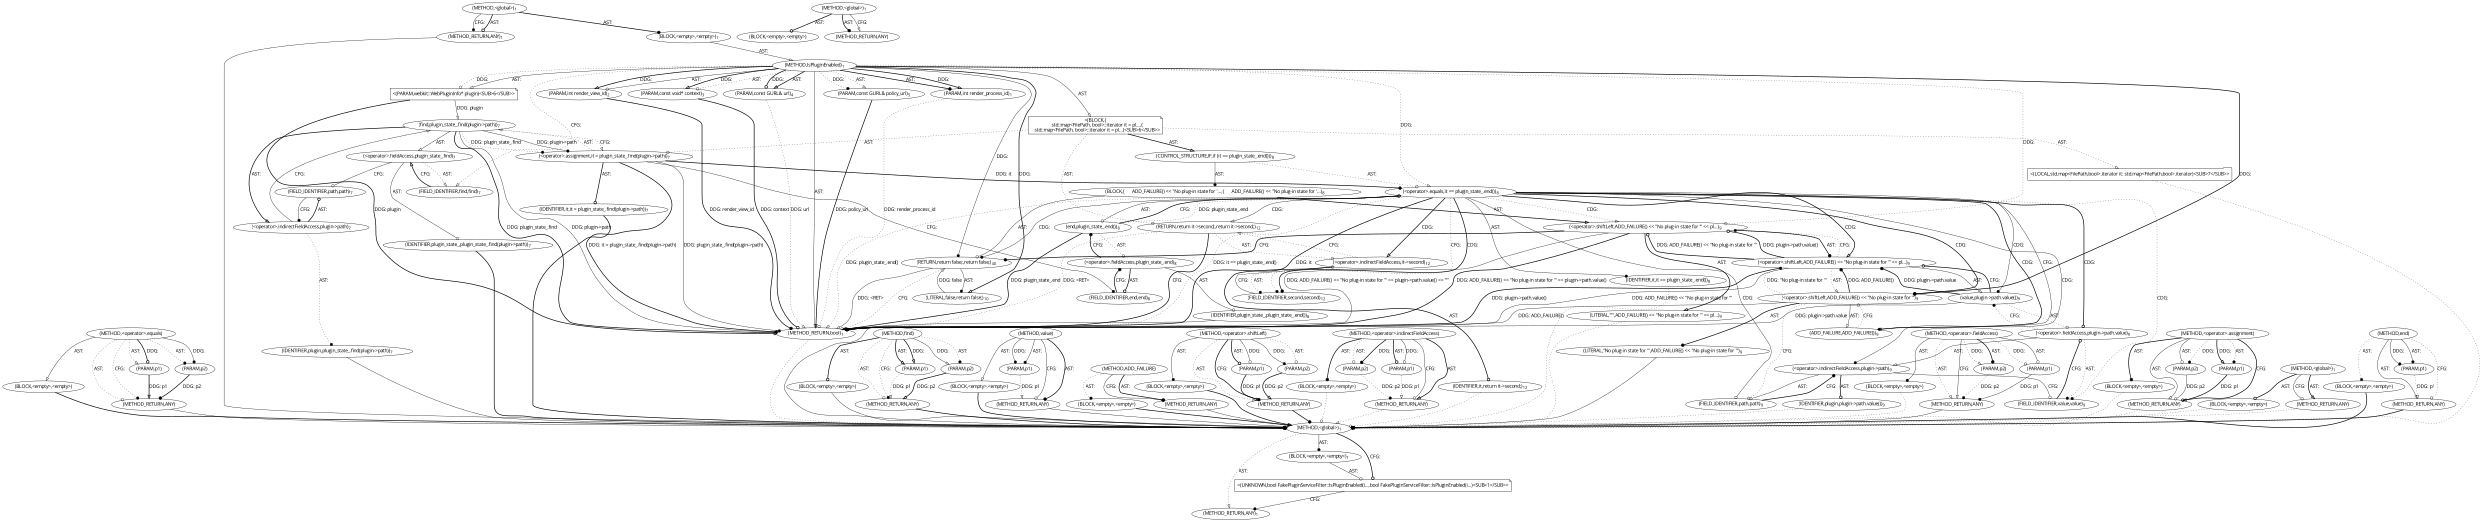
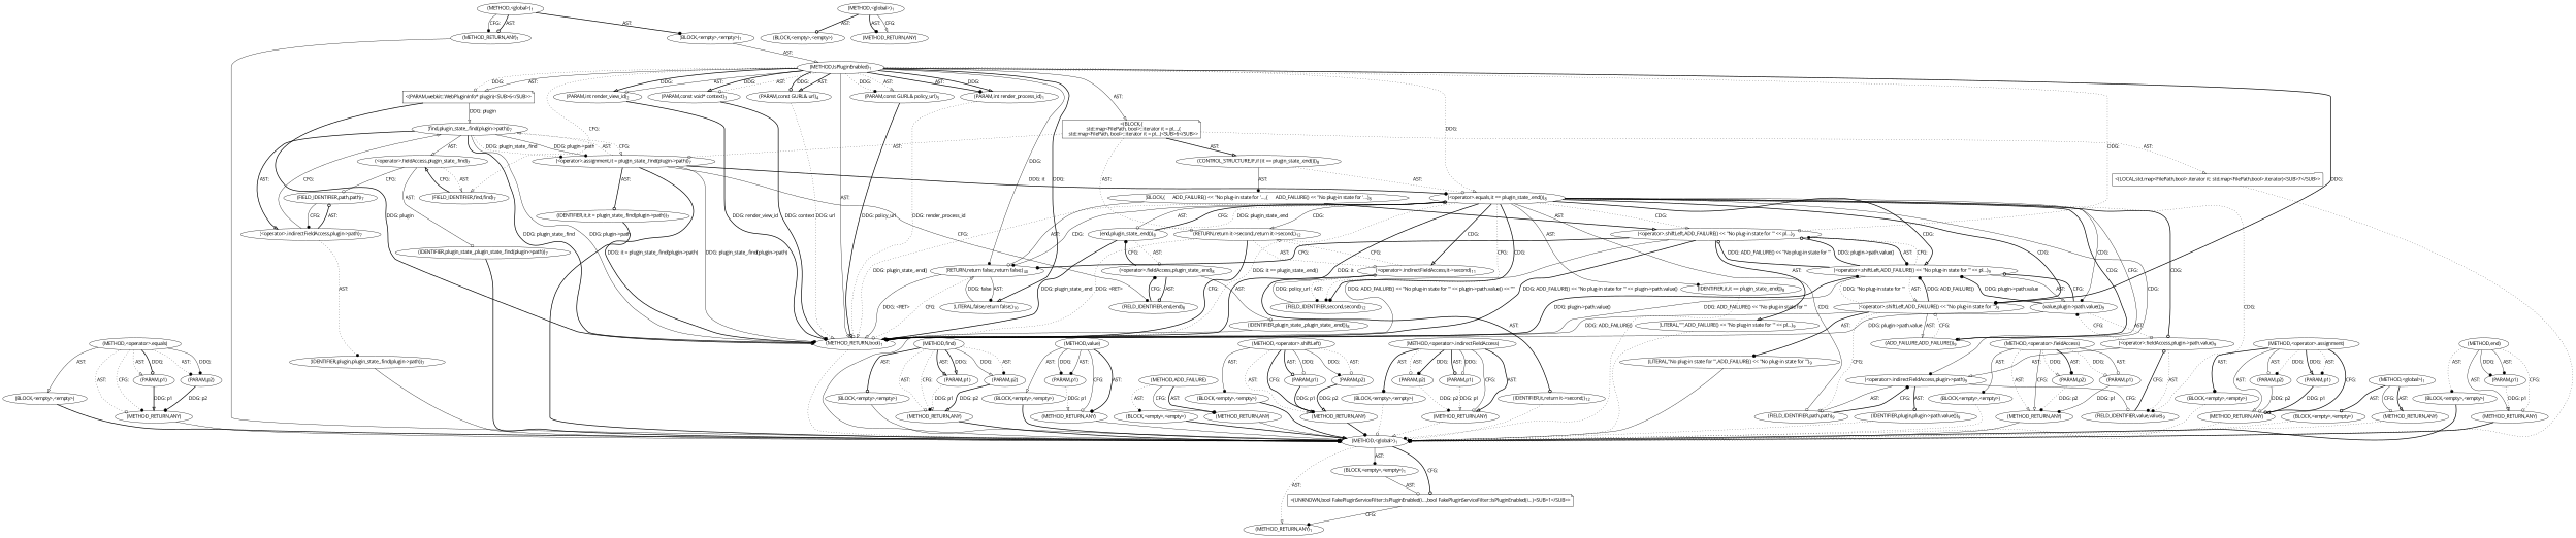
  digraph {
    fontname="Open Sans"
    node [fontname="Open Sans"]
    edge [arrowhead=onormal fontname="Open Sans" style=bold]
    n1 [label=<(METHOD,&lt;operator&gt;.equals)>]
    n2 [label=<(PARAM,p1)>]
    n3 [label=<(PARAM,p2)>]
    n4 [label=<(BLOCK,&lt;empty&gt;,&lt;empty&gt;)>]
    n5 [label=<(METHOD_RETURN,ANY)>]
    n6 [label=<(METHOD,&lt;global&gt;)<SUB>1</SUB>>]
    n7 [label=<(BLOCK,&lt;empty&gt;,&lt;empty&gt;)<SUB>1</SUB>>]
    n8 [label="<(UNKNOWN,bool FakePluginServiceFilter::IsPluginEnabled(i...,bool FakePluginServiceFilter::IsPluginEnabled(i...)<SUB>1</SUB>>" shape=note]
    n9 [label=<(METHOD_RETURN,ANY)<SUB>1</SUB>>]
    n10 [label=<(METHOD,&lt;global&gt;)<SUB>1</SUB>>]
    n11 [label=<(BLOCK,&lt;empty&gt;,&lt;empty&gt;)<SUB>1</SUB>>]
    n12 [label=<(METHOD_RETURN,ANY)<SUB>1</SUB>>]
    n13 [label=<(METHOD,IsPluginEnabled)<SUB>1</SUB>>]
    n14 [label=<(PARAM,int render_process_id)<SUB>1</SUB>>]
    n15 [label=<(PARAM,int render_view_id)<SUB>2</SUB>>]
    n16 [label=<(PARAM,const void* context)<SUB>3</SUB>>]
    n17 [label=<(PARAM,const GURL&amp; url)<SUB>4</SUB>>]
    n18 [label=<(PARAM,const GURL&amp; policy_url)<SUB>5</SUB>>]
    n19 [label="<(PARAM,webkit::WebPluginInfo* plugin)<SUB>6</SUB>>" shape=note]
    n20 [label="<(BLOCK,{\n   std::map&lt;FilePath, bool&gt;::iterator it = pl...,{\n   std::map&lt;FilePath, bool&gt;::iterator it = pl...)<SUB>6</SUB>>" shape=note]
    n21 [label=<(FIELD_IDENTIFIER,find,find)<SUB>7</SUB>>]
    n22 [label=<(&lt;operator&gt;.equals,it == plugin_state_.end())<SUB>8</SUB>>]
    n23 [label=<(&lt;operator&gt;.shiftLeft,ADD_FAILURE() &lt;&lt; &quot;No plug-in state for '&quot; &lt;&lt; pl...)<SUB>9</SUB>>]
    n24 [label=<(&lt;operator&gt;.shiftLeft,ADD_FAILURE() &lt;&lt; &quot;No plug-in state for '&quot;)<SUB>9</SUB>>]
    n25 [label=<(RETURN,return false;,return false;)<SUB>40</SUB>>]
    n26 [label=<(LITERAL,false,return false;)<SUB>10</SUB>>]
    n27 [label=<(METHOD_RETURN,bool)<SUB>1</SUB>>]
    n28 [label=<(find,plugin_state_.find(plugin-&gt;path))<SUB>7</SUB>>]
    n29 [label="<(LOCAL,std.map&lt;FilePath,bool&gt;.iterator it: std.map&lt;FilePath,bool&gt;.iterator)<SUB>7</SUB>>" shape=folder]
    n30 [label=<(&lt;operator&gt;.assignment,it = plugin_state_.find(plugin-&gt;path))<SUB>7</SUB>>]
    n31 [label=<(CONTROL_STRUCTURE,IF,if (it == plugin_state_.end()))<SUB>8</SUB>>]
    n32 [label=<(RETURN,return it-&gt;second;,return it-&gt;second;)<SUB>12</SUB>>]
    n33 [label=<(&lt;operator&gt;.fieldAccess,plugin_state_.find)<SUB>7</SUB>>]
    n34 [label=<(IDENTIFIER,it,it == plugin_state_.end())<SUB>8</SUB>>]
    n35 [label=<(end,plugin_state_.end())<SUB>8</SUB>>]
    n36 [label=<(&lt;operator&gt;.shiftLeft,ADD_FAILURE() &lt;&lt; &quot;No plug-in state for '&quot; &lt;&lt; pl...)<SUB>9</SUB>>]
    n37 [label=<(ADD_FAILURE,ADD_FAILURE())<SUB>9</SUB>>]
    n38 [label=<(value,plugin-&gt;path.value())<SUB>9</SUB>>]
    n39 [label=<(&lt;operator&gt;.fieldAccess,plugin-&gt;path.value)<SUB>9</SUB>>]
    n40 [label=<(&lt;operator&gt;.indirectFieldAccess,plugin-&gt;path)<SUB>9</SUB>>]
    n41 [label=<(FIELD_IDENTIFIER,path,path)<SUB>9</SUB>>]
    n42 [label=<(FIELD_IDENTIFIER,value,value)<SUB>9</SUB>>]
-   n43 [label=<(&lt;operator&gt;.indirectFieldAccess,it-&gt;second)<SUB>12</SUB>>]
+   n43 [label=<(&lt;operator&gt;.indirectFieldAccess,it-&gt;second)<SUB>11</SUB>>]
    n44 [label=<(FIELD_IDENTIFIER,second,second)<SUB>12</SUB>>]
    n45 [label=<(LITERAL,&quot;'&quot;,ADD_FAILURE() &lt;&lt; &quot;No plug-in state for '&quot; &lt;&lt; pl...)<SUB>9</SUB>>]
    n46 [label=<(LITERAL,&quot;No plug-in state for '&quot;,ADD_FAILURE() &lt;&lt; &quot;No plug-in state for '&quot;)<SUB>9</SUB>>]
    n47 [label=<(&lt;operator&gt;.indirectFieldAccess,plugin-&gt;path)<SUB>7</SUB>>]
    n48 [label=<(IDENTIFIER,it,it = plugin_state_.find(plugin-&gt;path))<SUB>7</SUB>>]
    n49 [label=<(FIELD_IDENTIFIER,end,end)<SUB>8</SUB>>]
    n50 [label=<(BLOCK,{      ADD_FAILURE() &lt;&lt; &quot;No plug-in state for '...,{      ADD_FAILURE() &lt;&lt; &quot;No plug-in state for '...)<SUB>8</SUB>>]
    n51 [label=<(&lt;operator&gt;.fieldAccess,plugin_state_.end)<SUB>8</SUB>>]
    n52 [label=<(IDENTIFIER,plugin_state_,plugin_state_.find(plugin-&gt;path))<SUB>7</SUB>>]
    n53 [label=<(FIELD_IDENTIFIER,path,path)<SUB>7</SUB>>]
    n54 [label=<(IDENTIFIER,plugin,plugin_state_.find(plugin-&gt;path))<SUB>7</SUB>>]
    n55 [label=<(IDENTIFIER,plugin,plugin-&gt;path.value())<SUB>9</SUB>>]
    n56 [label=<(IDENTIFIER,it,return it-&gt;second;)<SUB>12</SUB>>]
    n57 [label=<(IDENTIFIER,plugin_state_,plugin_state_.end())<SUB>8</SUB>>]
    n58 [label=<(METHOD,find)>]
    n59 [label=<(PARAM,p1)>]
    n60 [label=<(PARAM,p2)>]
    n61 [label=<(BLOCK,&lt;empty&gt;,&lt;empty&gt;)>]
    n62 [label=<(METHOD_RETURN,ANY)>]
    n63 [label=<(METHOD,value)>]
    n64 [label=<(PARAM,p1)>]
    n65 [label=<(BLOCK,&lt;empty&gt;,&lt;empty&gt;)>]
    n66 [label=<(METHOD_RETURN,ANY)>]
    n67 [label=<(METHOD,ADD_FAILURE)>]
    n68 [label=<(BLOCK,&lt;empty&gt;,&lt;empty&gt;)>]
    n69 [label=<(METHOD_RETURN,ANY)>]
    n70 [label=<(METHOD,&lt;operator&gt;.shiftLeft)>]
    n71 [label=<(PARAM,p1)>]
    n72 [label=<(PARAM,p2)>]
    n73 [label=<(BLOCK,&lt;empty&gt;,&lt;empty&gt;)>]
    n74 [label=<(METHOD_RETURN,ANY)>]
    n75 [label=<(METHOD,&lt;operator&gt;.indirectFieldAccess)>]
    n76 [label=<(PARAM,p1)>]
    n77 [label=<(PARAM,p2)>]
    n78 [label=<(BLOCK,&lt;empty&gt;,&lt;empty&gt;)>]
    n79 [label=<(METHOD_RETURN,ANY)>]
    n80 [label=<(METHOD,&lt;operator&gt;.fieldAccess)>]
    n81 [label=<(PARAM,p1)>]
    n82 [label=<(PARAM,p2)>]
    n83 [label=<(BLOCK,&lt;empty&gt;,&lt;empty&gt;)>]
    n84 [label=<(METHOD_RETURN,ANY)>]
    n85 [label=<(METHOD,&lt;operator&gt;.assignment)>]
    n86 [label=<(PARAM,p1)>]
    n87 [label=<(PARAM,p2)>]
    n88 [label=<(BLOCK,&lt;empty&gt;,&lt;empty&gt;)>]
    n89 [label=<(METHOD_RETURN,ANY)>]
    n90 [label=<(METHOD,&lt;global&gt;)<SUB>1</SUB>>]
    n91 [label=<(BLOCK,&lt;empty&gt;,&lt;empty&gt;)>]
    n92 [label=<(METHOD_RETURN,ANY)>]
    n93 [label=<(METHOD,end)>]
    n94 [label=<(PARAM,p1)>]
    n95 [label=<(BLOCK,&lt;empty&gt;,&lt;empty&gt;)>]
    n96 [label=<(METHOD_RETURN,ANY)>]
    n97 [label=<(METHOD,&lt;global&gt;)<SUB>1</SUB>>]
    n98 [label=<(BLOCK,&lt;empty&gt;,&lt;empty&gt;)>]
    n99 [label=<(METHOD_RETURN,ANY)>]
    n1 -> n2 [label="AST: " style=dotted]
    n1 -> n2 [arrowhead=odot label="DDG: "]
    n1 -> n3 [arrowhead=dot label="AST: " style=dotted]
    n1 -> n3 [arrowhead=dot label="DDG: " style=solid]
    n1 -> n4 [label="AST: " style=solid]
    n1 -> n5 [arrowhead=odot label="AST: " style=dotted]
    n1 -> n5 [arrowhead=dot label="CFG: " style=dotted]
    n2 -> n5 [label="DDG: p1"]
    n3 -> n5 [arrowhead=dot label="DDG: p2"]
    n4 -> n6
    n5 -> n6 [arrowhead=odot style=solid]
    n6 -> n7 [arrowhead=dot label="AST: " style=solid]
    n6 -> n8 [arrowhead=odot label="CFG: "]
    n6 -> n9 [label="AST: " style=dotted]
    n7 -> n8 [arrowhead=odot label="AST: " style=solid]
    n8 -> n9 [arrowhead=dot label="CFG: " style=solid]
    n10 -> n11 [arrowhead=dot label="AST: "]
    n10 -> n12 [arrowhead=odot label="AST: "]
    n10 -> n12 [arrowhead=dot label="CFG: " style=solid]
    n11 -> n13 [label="AST: " style=solid]
    n12 -> n6 [arrowhead=dot style=solid]
    n13 -> n14 [arrowhead=dot label="AST: "]
    n13 -> n14 [label="DDG: "]
    n13 -> n15 [arrowhead=odot label="AST: " style=solid]
    n13 -> n15 [label="DDG: "]
    n13 -> n16 [arrowhead=odot label="AST: " style=dotted]
    n13 -> n16 [label="DDG: "]
    n13 -> n17 [label="AST: "]
    n13 -> n17 [arrowhead=odot label="DDG: "]
    n13 -> n18 [label="AST: " style=dotted]
    n13 -> n18 [arrowhead=dot label="DDG: " style=dotted]
    n13 -> n19 [label="AST: " style=solid]
    n13 -> n19 [arrowhead=odot label="DDG: " style=dotted]
    n13 -> n20 [label="AST: " style=solid]
    n13 -> n21 [label="CFG: " style=dotted]
    n13 -> n22 [label="DDG: " style=dotted]
    n13 -> n23 [arrowhead=odot label="DDG: " style=dotted]
    n13 -> n24 [arrowhead=dot label="DDG: "]
    n13 -> n25 [arrowhead=dot label="DDG: " style=solid]
    n13 -> n26 [label="DDG: "]
    n13 -> n27 [label="AST: " style=solid]
    n14 -> n27 [arrowhead=odot label="DDG: render_process_id" style=dotted]
    n15 -> n27 [arrowhead=dot label="DDG: render_view_id"]
    n16 -> n27 [arrowhead=odot label="DDG: context"]
    n17 -> n27 [label="DDG: url" style=dotted]
    n18 -> n27 [label="DDG: policy_url"]
    n19 -> n27 [arrowhead=odot label="DDG: plugin"]
    n19 -> n28 [label="DDG: plugin" style=solid]
    n20 -> n29 [label="AST: " style=dotted]
    n20 -> n30 [arrowhead=odot label="AST: " style=dotted]
    n20 -> n31 [label="AST: "]
    n20 -> n32 [arrowhead=odot label="AST: " style=dotted]
    n21 -> n33 [label="CFG: "]
    n22 -> n23 [label="CDG: " style=dotted]
    n22 -> n24 [arrowhead=dot label="CDG: "]
    n22 -> n25 [arrowhead=dot label="CDG: " style=solid]
    n22 -> n27 [label="DDG: it"]
    n22 -> n27 [label="DDG: plugin_state_.end()" style=dotted]
    n22 -> n27 [label="DDG: it == plugin_state_.end()" style=dotted]
    n22 -> n32 [label="CDG: " style=solid]
    n22 -> n34 [arrowhead=dot label="AST: " style=solid]
    n22 -> n35 [arrowhead=odot label="AST: " style=solid]
    n22 -> n36 [label="CDG: "]
    n22 -> n37 [arrowhead=dot label="CFG: " style=solid]
    n22 -> n37 [label="CDG: "]
    n22 -> n38 [arrowhead=dot label="CDG: " style=solid]
    n22 -> n39 [arrowhead=odot label="CDG: "]
    n22 -> n40 [arrowhead=dot label="CDG: " style=solid]
    n22 -> n41 [arrowhead=odot label="CDG: " style=solid]
    n22 -> n42 [arrowhead=dot label="CDG: " style=dotted]
    n22 -> n43 [label="CDG: "]
    n22 -> n44 [arrowhead=dot label="CFG: " style=dotted]
    n22 -> n44 [arrowhead=dot label="CDG: "]
    n23 -> n25 [arrowhead=dot label="CFG: "]
    n23 -> n27 [arrowhead=dot label="DDG: ADD_FAILURE() &lt;&lt; &quot;No plug-in state for '&quot; &lt;&lt; plugin-&gt;path.value()"]
    n23 -> n27 [arrowhead=dot label="DDG: ADD_FAILURE() &lt;&lt; &quot;No plug-in state for '&quot; &lt;&lt; plugin-&gt;path.value() &lt;&lt; &quot;'&quot;" style=solid]
    n23 -> n36 [arrowhead=dot label="AST: "]
    n23 -> n45 [label="AST: "]
    n24 -> n27 [arrowhead=dot label="DDG: ADD_FAILURE()" style=solid]
    n24 -> n36 [arrowhead=dot label="DDG: ADD_FAILURE()"]
    n24 -> n36 [arrowhead=dot label="DDG: &quot;No plug-in state for '&quot;" style=dotted]
    n24 -> n37 [label="AST: " style=solid]
    n24 -> n41 [arrowhead=odot label="CFG: " style=dotted]
    n24 -> n46 [arrowhead=dot label="AST: "]
    n25 -> n26 [arrowhead=dot label="AST: " style=solid]
    n25 -> n27 [arrowhead=odot label="CFG: " style=dotted]
    n25 -> n27 [label="DDG: &lt;RET&gt;" style=solid]
    n26 -> n25 [label="DDG: false" style=solid]
    n27 -> n6 [style=dotted]
    n28 -> n27 [arrowhead=odot label="DDG: plugin_state_.find"]
    n28 -> n27 [arrowhead=dot label="DDG: plugin-&gt;path" style=solid]
    n28 -> n30 [label="CFG: " style=dotted]
    n28 -> n30 [arrowhead=dot label="DDG: plugin_state_.find" style=dotted]
    n28 -> n30 [arrowhead=dot label="DDG: plugin-&gt;path" style=solid]
    n28 -> n33 [label="AST: " style=solid]
    n28 -> n47 [label="AST: "]
    n29 -> n6 [style=dotted]
    n30 -> n22 [arrowhead=dot label="DDG: it"]
    n30 -> n27 [arrowhead=dot label="DDG: plugin_state_.find(plugin-&gt;path)" style=solid]
    n30 -> n27 [arrowhead=odot label="DDG: it = plugin_state_.find(plugin-&gt;path)"]
    n30 -> n28 [label="AST: " style=dotted]
    n30 -> n48 [arrowhead=odot label="AST: "]
    n30 -> n49 [arrowhead=dot label="CFG: " style=solid]
    n31 -> n22 [arrowhead=odot label="AST: " style=dotted]
    n31 -> n50 [arrowhead=dot label="AST: " style=solid]
    n32 -> n27 [label="CFG: "]
    n32 -> n27 [label="DDG: &lt;RET&gt;" style=dotted]
    n32 -> n43 [arrowhead=odot label="AST: " style=dotted]
    n33 -> n21 [label="AST: " style=dotted]
    n33 -> n52 [arrowhead=odot label="AST: " style=solid]
    n33 -> n53 [arrowhead=odot label="CFG: " style=solid]
    n34 -> n6 [arrowhead=dot style=dotted]
    n35 -> n22 [arrowhead=odot label="CFG: "]
    n35 -> n22 [label="DDG: plugin_state_.end" style=dotted]
    n35 -> n27 [label="DDG: plugin_state_.end"]
    n35 -> n51 [arrowhead=odot label="AST: " style=dotted]
    n36 -> n23 [arrowhead=dot label="CFG: " style=dotted]
    n36 -> n23 [arrowhead=odot label="DDG: ADD_FAILURE() &lt;&lt; &quot;No plug-in state for '&quot;"]
    n36 -> n23 [arrowhead=odot label="DDG: plugin-&gt;path.value()"]
    n36 -> n24 [label="AST: " style=dotted]
    n36 -> n27 [arrowhead=dot label="DDG: ADD_FAILURE() &lt;&lt; &quot;No plug-in state for '&quot;" style=solid]
    n36 -> n27 [arrowhead=odot label="DDG: plugin-&gt;path.value()"]
    n36 -> n38 [label="AST: " style=solid]
    n37 -> n24 [arrowhead=odot label="CFG: " style=dotted]
    n38 -> n27 [label="DDG: plugin-&gt;path.value" style=solid]
    n38 -> n36 [arrowhead=odot label="CFG: "]
    n38 -> n36 [arrowhead=dot label="DDG: plugin-&gt;path.value"]
    n38 -> n39 [arrowhead=odot label="AST: " style=dotted]
    n39 -> n38 [arrowhead=dot label="CFG: " style=dotted]
    n39 -> n40 [label="AST: " style=solid]
    n39 -> n42 [arrowhead=dot label="AST: " style=dotted]
    n40 -> n41 [arrowhead=odot label="AST: " style=solid]
    n40 -> n42 [arrowhead=odot label="CFG: " style=solid]
    n40 -> n55 [arrowhead=odot label="AST: "]
    n41 -> n40 [arrowhead=dot label="CFG: "]
    n42 -> n39 [arrowhead=odot label="CFG: "]
    n43 -> n32 [label="CFG: " style=dotted]
    n43 -> n44 [arrowhead=dot label="AST: " style=dotted]
    n43 -> n56 [arrowhead=odot label="AST: "]
-   n44 -> n43 [arrowhead=odot label="CFG: " style=solid]
+   n44 -> n43 [arrowhead=odot label="DDG: policy_url" style=solid]
    n45 -> n6 [style=dotted]
    n46 -> n6 [style=solid]
    n47 -> n28 [label="CFG: " style=solid]
    n47 -> n53 [arrowhead=odot label="AST: "]
    n47 -> n54 [arrowhead=dot label="AST: " style=dotted]
    n48 -> n6 [arrowhead=dot]
    n49 -> n51 [arrowhead=dot label="CFG: "]
    n50 -> n23 [label="AST: "]
    n50 -> n25 [arrowhead=odot label="AST: " style=solid]
    n51 -> n35 [arrowhead=dot label="CFG: "]
    n51 -> n49 [arrowhead=odot label="AST: "]
    n51 -> n57 [arrowhead=odot label="AST: " style=solid]
    n52 -> n6
    n53 -> n47 [arrowhead=dot label="CFG: " style=solid]
    n54 -> n6 [style=solid]
    n55 -> n6 [style=dotted]
    n56 -> n6 [arrowhead=odot style=dotted]
    n57 -> n6 [arrowhead=dot style=solid]
    n58 -> n59 [label="AST: "]
    n58 -> n59 [label="DDG: "]
    n58 -> n60 [arrowhead=dot label="AST: " style=dotted]
    n58 -> n60 [label="DDG: " style=solid]
    n58 -> n61 [arrowhead=odot label="AST: "]
    n58 -> n62 [arrowhead=odot label="AST: " style=dotted]
    n58 -> n62 [arrowhead=dot label="CFG: " style=dotted]
    n59 -> n62 [label="DDG: p1" style=dotted]
    n60 -> n62 [label="DDG: p2"]
    n61 -> n6 [style=solid]
    n62 -> n6 [arrowhead=odot]
    n63 -> n64 [arrowhead=dot label="AST: " style=solid]
    n63 -> n64 [arrowhead=dot label="DDG: " style=solid]
    n63 -> n65 [label="AST: " style=solid]
    n63 -> n66 [arrowhead=dot label="AST: "]
    n63 -> n66 [arrowhead=odot label="CFG: " style=solid]
    n64 -> n66 [label="DDG: p1" style=dotted]
    n65 -> n6
    n66 -> n6 [style=solid]
    n67 -> n68 [arrowhead=dot label="AST: " style=dotted]
    n67 -> n69 [arrowhead=dot label="AST: "]
    n67 -> n69 [arrowhead=dot label="CFG: " style=solid]
    n68 -> n6
    n69 -> n6 [style=solid]
    n70 -> n71 [arrowhead=odot label="AST: "]
    n70 -> n71 [arrowhead=odot label="DDG: " style=solid]
    n70 -> n72 [arrowhead=odot label="AST: " style=dotted]
    n70 -> n72 [arrowhead=dot label="DDG: " style=solid]
    n70 -> n73 [arrowhead=dot label="AST: " style=solid]
    n70 -> n74 [label="AST: " style=dotted]
    n70 -> n74 [arrowhead=dot label="CFG: "]
    n71 -> n74 [label="DDG: p1"]
    n72 -> n74 [label="DDG: p2"]
    n73 -> n6
    n74 -> n6 [arrowhead=dot]
    n75 -> n76 [arrowhead=odot label="AST: "]
    n75 -> n76 [arrowhead=odot label="DDG: " style=solid]
    n75 -> n77 [arrowhead=odot label="AST: " style=dotted]
    n75 -> n77 [arrowhead=dot label="DDG: "]
    n75 -> n78 [arrowhead=dot label="AST: "]
    n75 -> n79 [label="AST: "]
    n75 -> n79 [arrowhead=odot label="CFG: " style=solid]
    n76 -> n79 [label="DDG: p1" style=dotted]
    n77 -> n79 [arrowhead=dot label="DDG: p2" style=dotted]
    n78 -> n6 [arrowhead=odot style=dotted]
    n79 -> n6 [style=dotted]
    n80 -> n81 [arrowhead=odot label="AST: " style=solid]
    n80 -> n81 [arrowhead=odot label="DDG: " style=dotted]
    n80 -> n82 [arrowhead=dot label="AST: "]
    n80 -> n82 [label="DDG: " style=dotted]
    n80 -> n83 [arrowhead=dot label="AST: " style=solid]
    n80 -> n84 [label="AST: " style=dotted]
    n80 -> n84 [label="CFG: " style=solid]
    n81 -> n84 [arrowhead=dot label="DDG: p1" style=solid]
    n82 -> n84 [arrowhead=dot label="DDG: p2" style=dotted]
    n83 -> n6 [arrowhead=dot style=dotted]
    n84 -> n6 [arrowhead=odot style=solid]
    n85 -> n86 [arrowhead=dot label="AST: " style=dotted]
    n85 -> n86 [label="DDG: "]
    n85 -> n87 [arrowhead=odot label="AST: " style=solid]
    n85 -> n87 [arrowhead=dot label="DDG: " style=dotted]
    n85 -> n88 [arrowhead=dot label="AST: "]
    n85 -> n89 [label="AST: " style=solid]
    n85 -> n89 [arrowhead=odot label="CFG: "]
    n86 -> n89 [label="DDG: p1"]
    n87 -> n89 [arrowhead=odot label="DDG: p2" style=solid]
    n88 -> n6 [arrowhead=dot style=dotted]
    n89 -> n6 [arrowhead=dot style=dotted]
    n90 -> n91 [arrowhead=odot label="AST: "]
    n90 -> n92 [label="AST: "]
    n90 -> n92 [arrowhead=odot label="CFG: " style=solid]
    n91 -> n6 [arrowhead=odot style=dotted]
    n92 -> n6 [arrowhead=dot style=dotted]
    n93 -> n94 [arrowhead=dot label="AST: " style=solid]
    n93 -> n94 [arrowhead=dot label="DDG: " style=solid]
    n93 -> n95 [arrowhead=dot label="AST: " style=dotted]
    n93 -> n96 [label="AST: " style=solid]
    n93 -> n96 [arrowhead=odot label="CFG: " style=dotted]
    n94 -> n96 [label="DDG: p1" style=dotted]
    n95 -> n6 [arrowhead=odot]
    n96 -> n6
    n97 -> n98 [arrowhead=odot label="AST: "]
    n97 -> n99 [arrowhead=dot label="AST: "]
    n97 -> n99 [label="CFG: " style=solid]
  }
